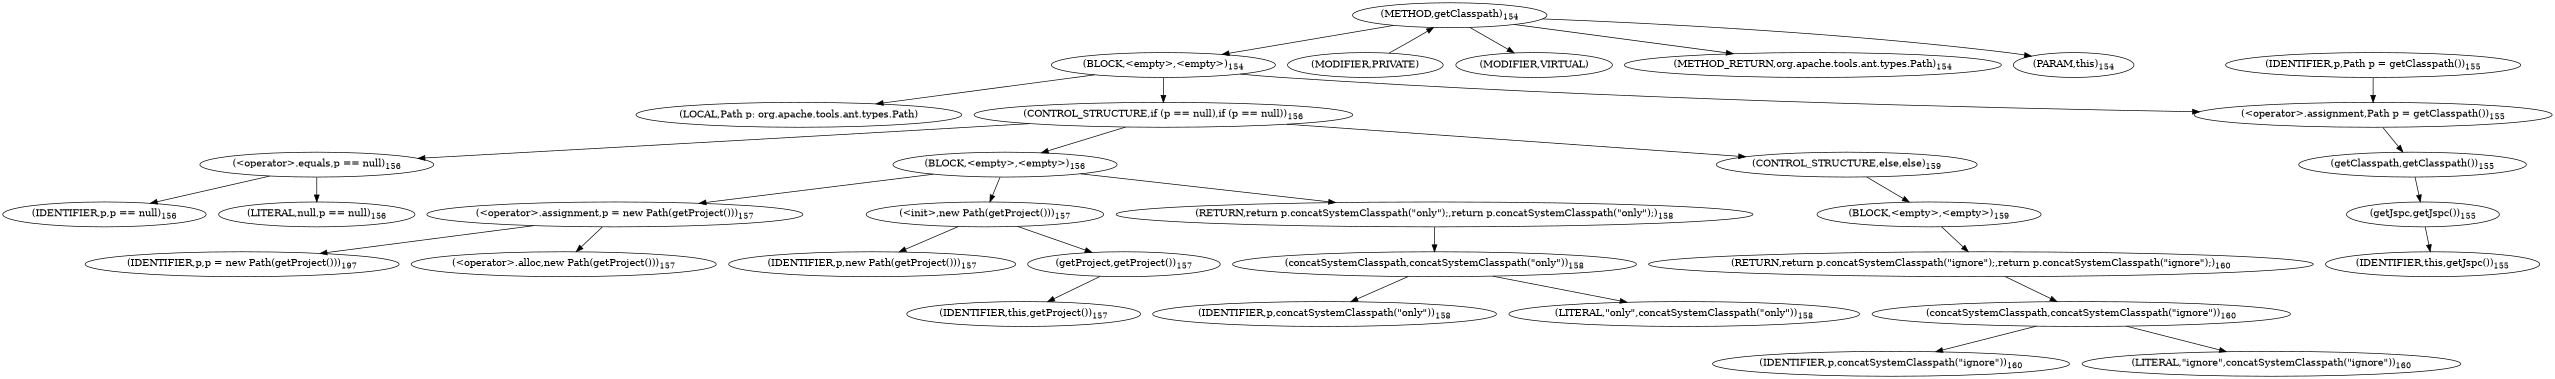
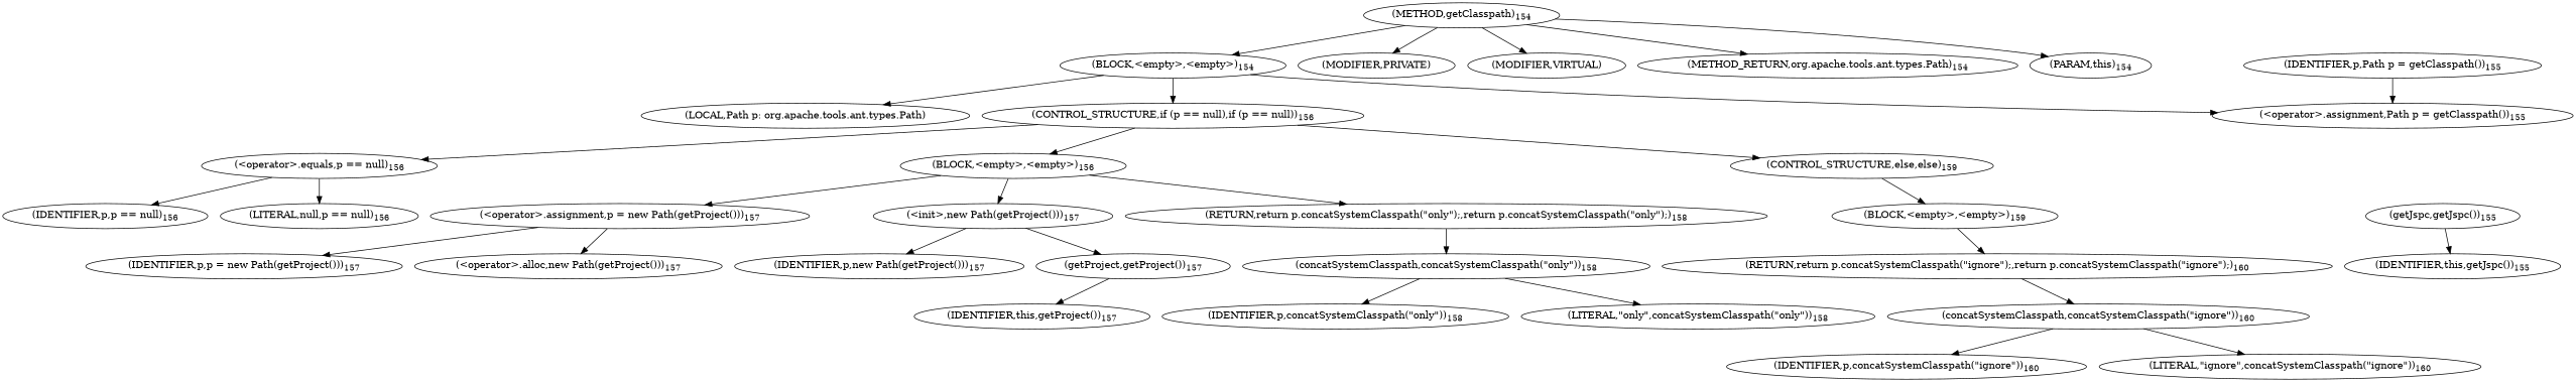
  digraph {
    n1 [label=<(METHOD,getClasspath)<SUB>154</SUB>>]
    n2 [label=<(PARAM,this)<SUB>154</SUB>>]
    n3 [label=<(BLOCK,&lt;empty&gt;,&lt;empty&gt;)<SUB>154</SUB>>]
    n4 [label=<(MODIFIER,PRIVATE)>]
    n5 [label=<(MODIFIER,VIRTUAL)>]
    n6 [label=<(METHOD_RETURN,org.apache.tools.ant.types.Path)<SUB>154</SUB>>]
    n7 [label=<(LOCAL,Path p: org.apache.tools.ant.types.Path)>]
    n8 [label=<(&lt;operator&gt;.assignment,Path p = getClasspath())<SUB>155</SUB>>]
    n9 [label=<(CONTROL_STRUCTURE,if (p == null),if (p == null))<SUB>156</SUB>>]
-   n10 [label=<(getClasspath,getClasspath())<SUB>155</SUB>>]
    n11 [label=<(&lt;operator&gt;.equals,p == null)<SUB>156</SUB>>]
    n12 [label=<(BLOCK,&lt;empty&gt;,&lt;empty&gt;)<SUB>156</SUB>>]
    n13 [label=<(CONTROL_STRUCTURE,else,else)<SUB>159</SUB>>]
    n14 [label=<(IDENTIFIER,p,Path p = getClasspath())<SUB>155</SUB>>]
    n15 [label=<(getJspc,getJspc())<SUB>155</SUB>>]
    n16 [label=<(IDENTIFIER,this,getJspc())<SUB>155</SUB>>]
    n17 [label=<(IDENTIFIER,p,p == null)<SUB>156</SUB>>]
    n18 [label=<(LITERAL,null,p == null)<SUB>156</SUB>>]
    n19 [label=<(&lt;operator&gt;.assignment,p = new Path(getProject()))<SUB>157</SUB>>]
    n20 [label=<(&lt;init&gt;,new Path(getProject()))<SUB>157</SUB>>]
    n21 [label=<(RETURN,return p.concatSystemClasspath(&quot;only&quot;);,return p.concatSystemClasspath(&quot;only&quot;);)<SUB>158</SUB>>]
    n22 [label=<(BLOCK,&lt;empty&gt;,&lt;empty&gt;)<SUB>159</SUB>>]
-   n23 [label=<(IDENTIFIER,p,p = new Path(getProject()))<SUB>197</SUB>>]
+   n23 [label=<(IDENTIFIER,p,p = new Path(getProject()))<SUB>157</SUB>>]
    n24 [label=<(&lt;operator&gt;.alloc,new Path(getProject()))<SUB>157</SUB>>]
    n25 [label=<(IDENTIFIER,p,new Path(getProject()))<SUB>157</SUB>>]
    n26 [label=<(getProject,getProject())<SUB>157</SUB>>]
    n27 [label=<(concatSystemClasspath,concatSystemClasspath(&quot;only&quot;))<SUB>158</SUB>>]
    n28 [label=<(IDENTIFIER,this,getProject())<SUB>157</SUB>>]
    n29 [label=<(IDENTIFIER,p,concatSystemClasspath(&quot;only&quot;))<SUB>158</SUB>>]
    n30 [label=<(LITERAL,&quot;only&quot;,concatSystemClasspath(&quot;only&quot;))<SUB>158</SUB>>]
    n31 [label=<(RETURN,return p.concatSystemClasspath(&quot;ignore&quot;);,return p.concatSystemClasspath(&quot;ignore&quot;);)<SUB>160</SUB>>]
    n32 [label=<(concatSystemClasspath,concatSystemClasspath(&quot;ignore&quot;))<SUB>160</SUB>>]
    n33 [label=<(IDENTIFIER,p,concatSystemClasspath(&quot;ignore&quot;))<SUB>160</SUB>>]
    n34 [label=<(LITERAL,&quot;ignore&quot;,concatSystemClasspath(&quot;ignore&quot;))<SUB>160</SUB>>]
    n1 -> n2
    n1 -> n3
-   n4 -> n1
+   n1 -> n4
    n1 -> n5
    n1 -> n6
    n3 -> n7
    n3 -> n8
    n3 -> n9
-   n8 -> n10
    n9 -> n11
    n9 -> n12
    n9 -> n13
-   n10 -> n15
    n11 -> n17
    n11 -> n18
    n12 -> n19
    n12 -> n20
    n12 -> n21
    n13 -> n22
    n14 -> n8
    n15 -> n16
    n19 -> n23
    n19 -> n24
    n20 -> n25
    n20 -> n26
    n21 -> n27
    n22 -> n31
    n26 -> n28
    n27 -> n29
    n27 -> n30
    n31 -> n32
    n32 -> n33
    n32 -> n34
  }
